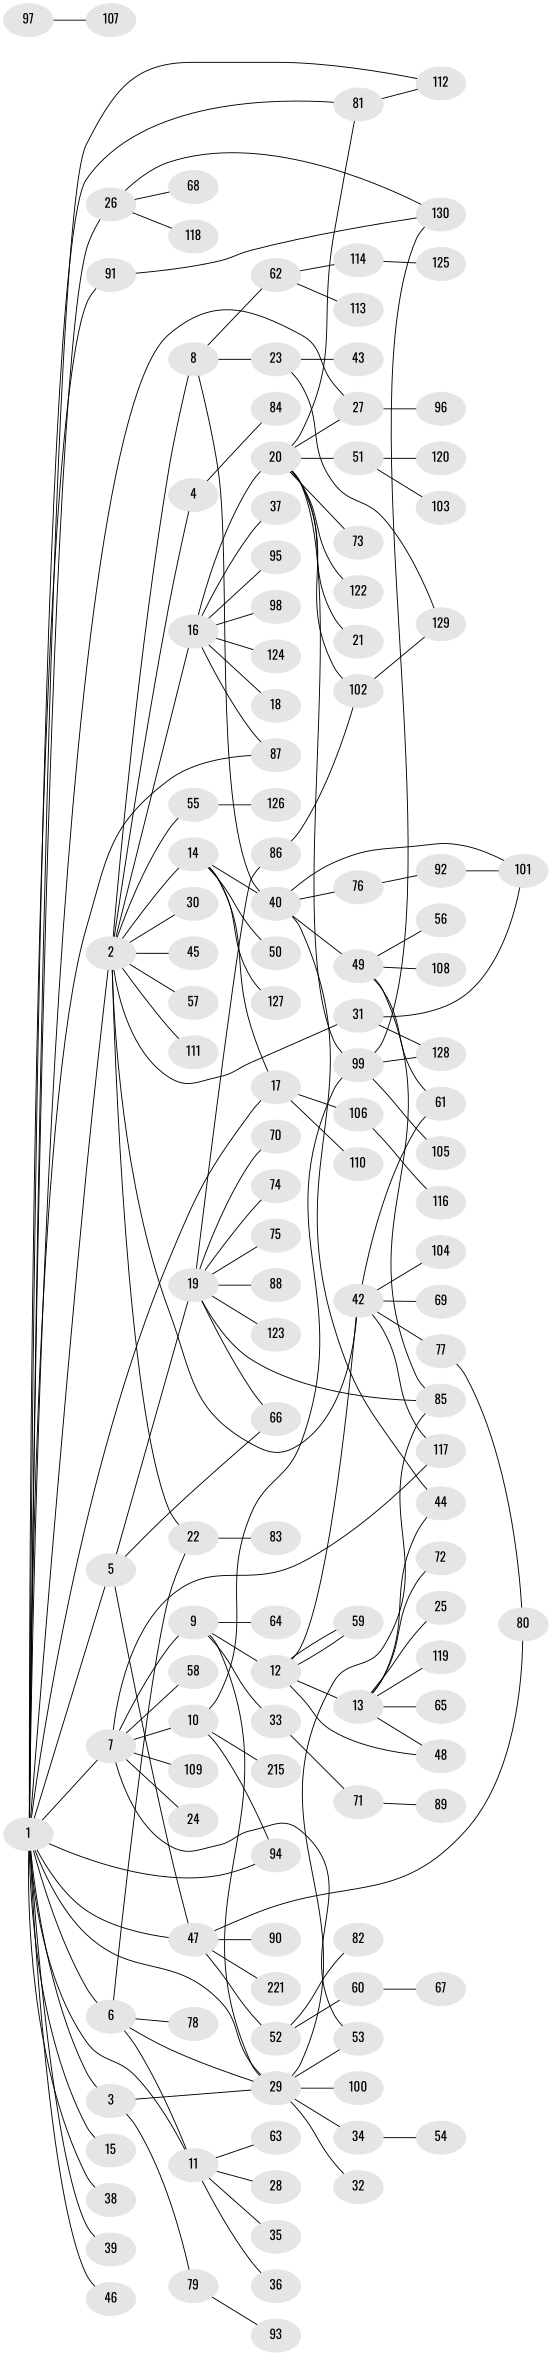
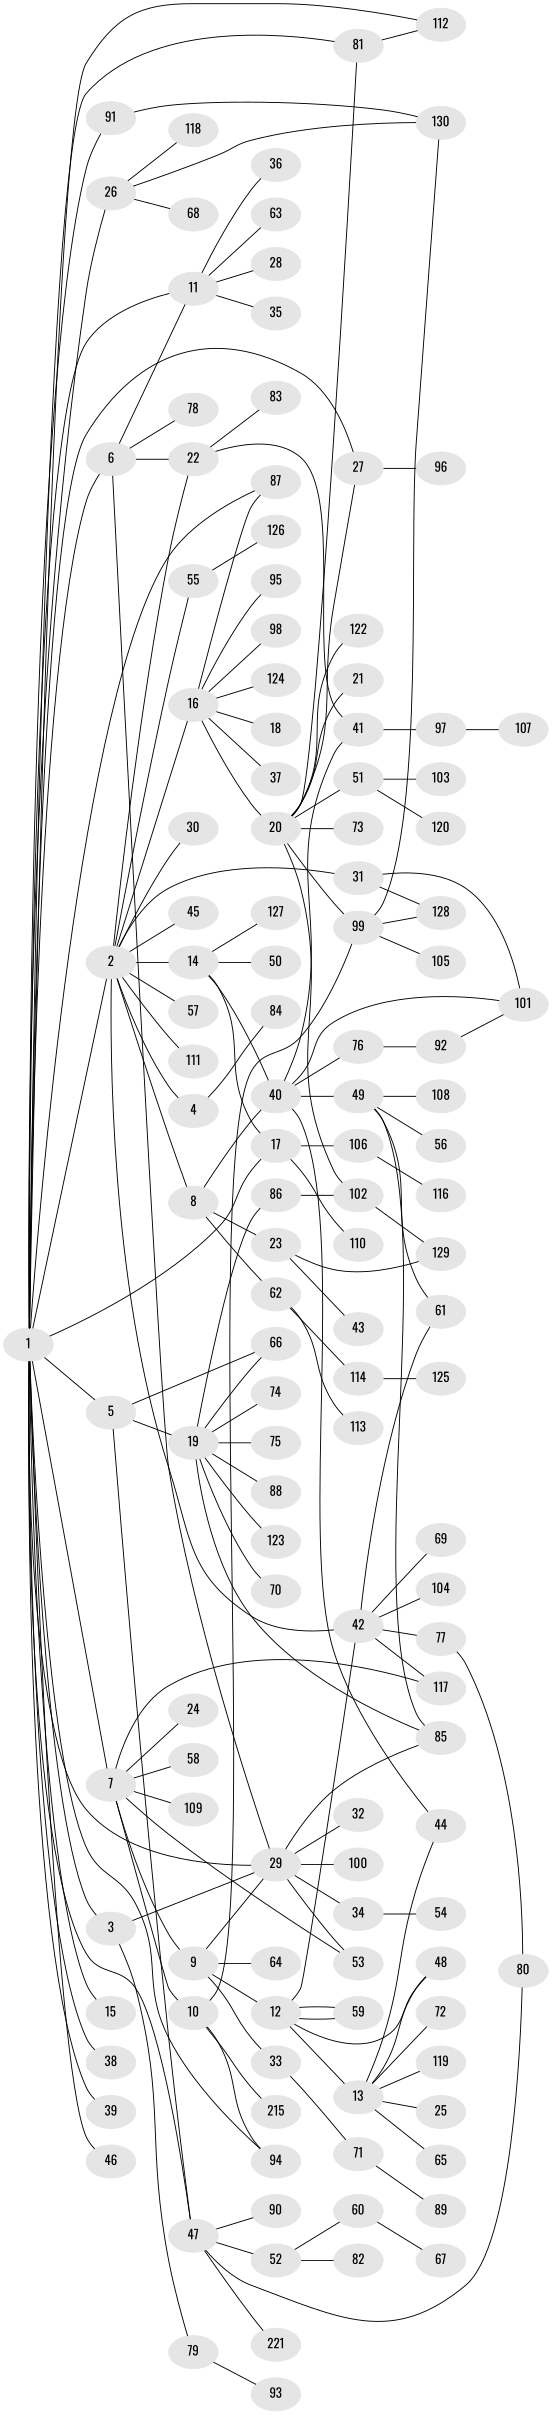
  graph {
    fontname=Oswald
    rankdir=LR
    node [color=gray90 fontname=Oswald style=filled]
    edge [fontname=Oswald]
    1
    2
    3
    5
    6
    7
    11
    15
    17
    26
    27
    29
    38
    39
    46
    47
    81
    87
    91
    94
    112
    4
    8
    14
    16
    22
    30
    31
    42
    45
    55
    57
    111
    79
    19
    66
    78
    9
    10
    24
    53
    58
    109
    117
    28
    35
    36
    63
    106
    110
    68
    118
    130
    96
    85
    32
    34
    100
    52
    80
    90
    n62 [label=221]
    84
    23
    40
    62
    50
    127
    18
    20
    37
    95
    98
    124
+   41
    83
    101
    128
    61
    69
    77
    104
    126
    93
    70
    74
    75
    86
    88
    123
    12
    33
    64
    99
    n95 [label=215]
    43
    129
    44
    49
    76
    113
    114
    13
    48
    59
    71
    105
    25
    65
    72
    119
    21
    51
    73
    102
    122
    116
    103
    120
    97
    54
    89
    56
    108
    92
    107
    60
    82
    67
    125
    1 -- 2
    1 -- 3
    1 -- 5
    1 -- 6
    1 -- 7
    1 -- 11
    1 -- 15
    1 -- 17
    1 -- 26
    1 -- 27
    1 -- 29
    1 -- 38
    1 -- 39
    1 -- 46
    1 -- 47
    1 -- 81
    1 -- 87
    1 -- 91
    1 -- 94
    1 -- 112
    2 -- 4
    2 -- 8
    2 -- 14
    2 -- 16
    2 -- 22
    2 -- 30
    2 -- 31
    2 -- 42
    2 -- 45
    2 -- 55
    2 -- 57
    2 -- 111
    3 -- 29
    3 -- 79
    5 -- 47
    5 -- 19
    5 -- 66
    6 -- 11
    6 -- 29
    6 -- 22
    6 -- 78
    7 -- 9
    7 -- 10
    7 -- 24
    7 -- 53
    7 -- 58
    7 -- 109
    7 -- 117
    11 -- 28
    11 -- 35
    11 -- 36
    11 -- 63
    17 -- 106
    17 -- 110
    26 -- 68
    26 -- 118
    26 -- 130
    27 -- 96
    29 -- 53
    29 -- 85
    29 -- 32
    29 -- 34
    29 -- 100
    47 -- 52
    47 -- 80
    47 -- 90
    47 -- n62
    81 -- 112
    91 -- 130
    4 -- 84
    8 -- 23
    8 -- 40
    8 -- 62
    14 -- 17
    14 -- 40
    14 -- 50
    14 -- 127
    16 -- 87
    16 -- 18
    16 -- 20
    16 -- 37
    16 -- 95
    16 -- 98
    16 -- 124
+   22 -- 41
    22 -- 83
    31 -- 101
    31 -- 128
    42 -- 117
    42 -- 61
    42 -- 69
    42 -- 77
    42 -- 104
    55 -- 126
    79 -- 93
    19 -- 66
    19 -- 85
    19 -- 70
    19 -- 74
    19 -- 75
    19 -- 86
    19 -- 88
    19 -- 123
    9 -- 29
    9 -- 12
    9 -- 33
    9 -- 64
    10 -- 94
    10 -- 99
    10 -- n95
    106 -- 116
    34 -- 54
    52 -- 60
    52 -- 82
    23 -- 43
    23 -- 129
+   40 -- 41
    40 -- 101
    40 -- 44
    40 -- 49
    40 -- 76
    62 -- 113
    62 -- 114
    20 -- 27
    20 -- 81
    20 -- 99
    20 -- 21
    20 -- 51
    20 -- 73
    20 -- 102
    20 -- 122
+   41 -- 97
    77 -- 80
    86 -- 102
    12 -- 42
    12 -- 13
    12 -- 48
    12 -- 59
    12 -- 59
    33 -- 71
    99 -- 130
    99 -- 128
    99 -- 105
    49 -- 85
    49 -- 61
    49 -- 56
    49 -- 108
    76 -- 92
    114 -- 125
    13 -- 44
    13 -- 48
    13 -- 25
    13 -- 65
    13 -- 72
    13 -- 119
    71 -- 89
    51 -- 103
    51 -- 120
    102 -- 129
    97 -- 107
    92 -- 101
    60 -- 67
  }
